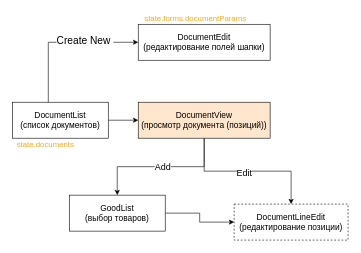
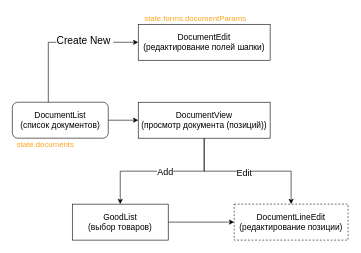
  <mxCell id="0" />
  <mxCell id="1" parent="0" />
  <mxCell id="2" style="edgeStyle=orthogonalEdgeStyle;rounded=0;orthogonalLoop=1;jettySize=auto;html=1;entryX=0;entryY=0.5;entryDx=0;entryDy=0;" parent="1" source="3" target="8" edge="1"><mxGeometry relative="1" as="geometry" /></mxCell>
- <mxCell id="3" value="&lt;span&gt;&lt;font&gt;&lt;span style=&quot;font-size: 14px&quot;&gt;DocumentList&lt;/span&gt;&lt;br&gt;&lt;span style=&quot;font-size: 14px&quot;&gt;(список документов)&lt;/span&gt;&lt;br&gt;&lt;/font&gt;&lt;/span&gt;" style="rounded=0;whiteSpace=wrap;html=1;" parent="1" vertex="1"><mxGeometry x="20" y="170" width="160" height="60" as="geometry" /></mxCell>
+ <mxCell id="3" value="&lt;span&gt;&lt;font&gt;&lt;span style=&quot;font-size: 14px&quot;&gt;DocumentList&lt;/span&gt;&lt;br&gt;&lt;span style=&quot;font-size: 14px&quot;&gt;(список документов)&lt;/span&gt;&lt;br&gt;&lt;/font&gt;&lt;/span&gt;" style="whiteSpace=wrap;html=1;rounded=1;" parent="1" vertex="1"><mxGeometry x="20" y="170" width="160" height="60" as="geometry" /></mxCell>
  <mxCell id="4" style="edgeStyle=orthogonalEdgeStyle;rounded=0;orthogonalLoop=1;jettySize=auto;html=1;exitX=0.5;exitY=1;exitDx=0;exitDy=0;entryX=0.5;entryY=0;entryDx=0;entryDy=0;" parent="1" source="8" target="12" edge="1"><mxGeometry relative="1" as="geometry" /></mxCell>
  <mxCell id="5" value="Add" style="edgeLabel;html=1;align=center;verticalAlign=middle;resizable=0;points=[];fontSize=15;" parent="4" vertex="1" connectable="0"><mxGeometry x="-0.243" relative="1" as="geometry"><mxPoint x="-26" as="offset" /></mxGeometry></mxCell>
  <mxCell id="6" style="edgeStyle=orthogonalEdgeStyle;rounded=0;orthogonalLoop=1;jettySize=auto;html=1;exitX=0.5;exitY=1;exitDx=0;exitDy=0;entryX=0.5;entryY=0;entryDx=0;entryDy=0;" parent="1" source="8" target="10" edge="1"><mxGeometry relative="1" as="geometry"><mxPoint x="460" y="310" as="targetPoint" /></mxGeometry></mxCell>
  <mxCell id="7" value="Edit" style="edgeLabel;html=1;align=center;verticalAlign=middle;resizable=0;points=[];fontSize=15;" parent="6" vertex="1" connectable="0"><mxGeometry x="-0.2" y="-2" relative="1" as="geometry"><mxPoint x="19" as="offset" /></mxGeometry></mxCell>
- <mxCell id="8" value="&lt;span style=&quot;font-size: 14px&quot;&gt;Document&lt;/span&gt;&lt;span style=&quot;font-size: 14px&quot;&gt;View&lt;br&gt;(просмотр документа (позиций))&lt;br&gt;&lt;/span&gt;" style="rounded=0;whiteSpace=wrap;html=1;fillColor=#ffe6cc;" parent="1" vertex="1"><mxGeometry x="230" y="170" width="220" height="60" as="geometry" /></mxCell>
+ <mxCell id="8" value="&lt;span style=&quot;font-size: 14px&quot;&gt;Document&lt;/span&gt;&lt;span style=&quot;font-size: 14px&quot;&gt;View&lt;br&gt;(просмотр документа (позиций))&lt;br&gt;&lt;/span&gt;" style="rounded=0;whiteSpace=wrap;html=1;" parent="1" vertex="1"><mxGeometry x="230" y="170" width="220" height="60" as="geometry" /></mxCell>
  <mxCell id="9" value="&lt;span style=&quot;font-size: 14px&quot;&gt;DocumentEdit&lt;/span&gt;&lt;br&gt;&lt;span style=&quot;font-size: 14px&quot;&gt;(редактирование полей шапки)&lt;/span&gt;" style="rounded=0;whiteSpace=wrap;html=1;" parent="1" vertex="1"><mxGeometry x="230" y="40" width="220" height="60" as="geometry" /></mxCell>
  <mxCell id="10" value="&lt;span style=&quot;font-size: 14px&quot;&gt;DocumentLineEdit&lt;/span&gt;&lt;br&gt;&lt;span style=&quot;font-size: 14px&quot;&gt;(редактирование позиции)&lt;/span&gt;" style="rounded=0;whiteSpace=wrap;html=1;dashed=1;" parent="1" vertex="1"><mxGeometry x="390" y="340" width="190" height="60" as="geometry" /></mxCell>
  <mxCell id="11" style="edgeStyle=orthogonalEdgeStyle;rounded=0;orthogonalLoop=1;jettySize=auto;html=1;exitX=1;exitY=0.5;exitDx=0;exitDy=0;entryX=0;entryY=0.5;entryDx=0;entryDy=0;" parent="1" source="12" target="10" edge="1"><mxGeometry relative="1" as="geometry" /></mxCell>
- <mxCell id="12" value="&lt;span style=&quot;font-size: 14px&quot;&gt;GoodList&lt;br&gt;(выбор товаров)&lt;br&gt;&lt;/span&gt;" style="rounded=0;whiteSpace=wrap;html=1;" parent="1" vertex="1"><mxGeometry x="115" y="325" width="160" height="60" as="geometry" /></mxCell>
+ <mxCell id="12" value="&lt;span style=&quot;font-size: 14px&quot;&gt;GoodList&lt;br&gt;(выбор товаров)&lt;br&gt;&lt;/span&gt;" style="rounded=0;whiteSpace=wrap;html=1;" parent="1" vertex="1"><mxGeometry x="120" y="340" width="160" height="60" as="geometry" /></mxCell>
  <mxCell id="13" style="edgeStyle=orthogonalEdgeStyle;rounded=0;orthogonalLoop=1;jettySize=auto;html=1;entryX=0;entryY=0.5;entryDx=0;entryDy=0;fontSize=15;" parent="1" source="3" target="9" edge="1"><mxGeometry relative="1" as="geometry"><mxPoint x="90" y="170" as="sourcePoint" /><mxPoint x="180" y="80" as="targetPoint" /><Array as="points"><mxPoint x="80" y="70" /></Array></mxGeometry></mxCell>
  <mxCell id="14" value="Create New&amp;nbsp;" style="edgeLabel;html=1;align=center;verticalAlign=middle;resizable=0;points=[];fontSize=17;" parent="13" vertex="1" connectable="0"><mxGeometry y="3" relative="1" as="geometry"><mxPoint x="35" as="offset" /></mxGeometry></mxCell>
  <mxCell id="15" value="&lt;font style=&quot;font-size: 13px&quot; color=&quot;#ffa41c&quot;&gt;state.documents&lt;/font&gt;" style="text;html=1;resizable=0;autosize=1;align=center;verticalAlign=middle;points=[];fillColor=none;strokeColor=none;rounded=0;" vertex="1" parent="1"><mxGeometry x="20" y="230" width="110" height="20" as="geometry" /></mxCell>
  <mxCell id="16" value="&lt;font style=&quot;font-size: 13px&quot; color=&quot;#ffa41c&quot;&gt;state.forms.documentParams&lt;/font&gt;" style="text;html=1;resizable=0;autosize=1;align=center;verticalAlign=middle;points=[];fillColor=none;strokeColor=none;rounded=0;" vertex="1" parent="1"><mxGeometry x="230" y="20" width="190" height="20" as="geometry" /></mxCell>
